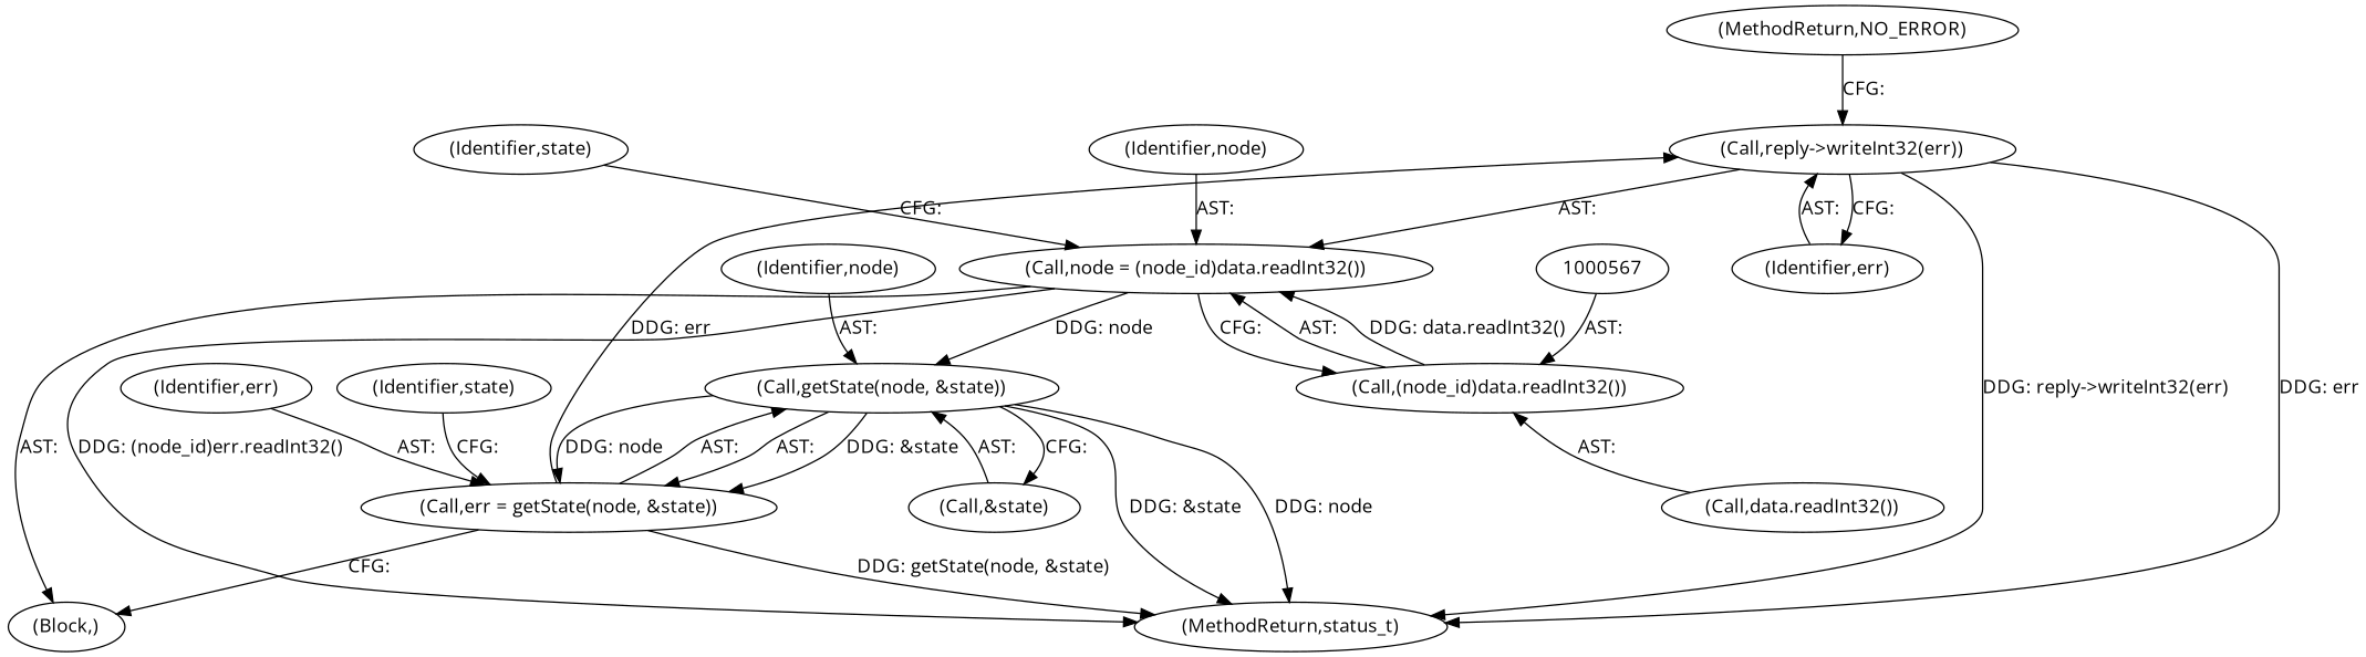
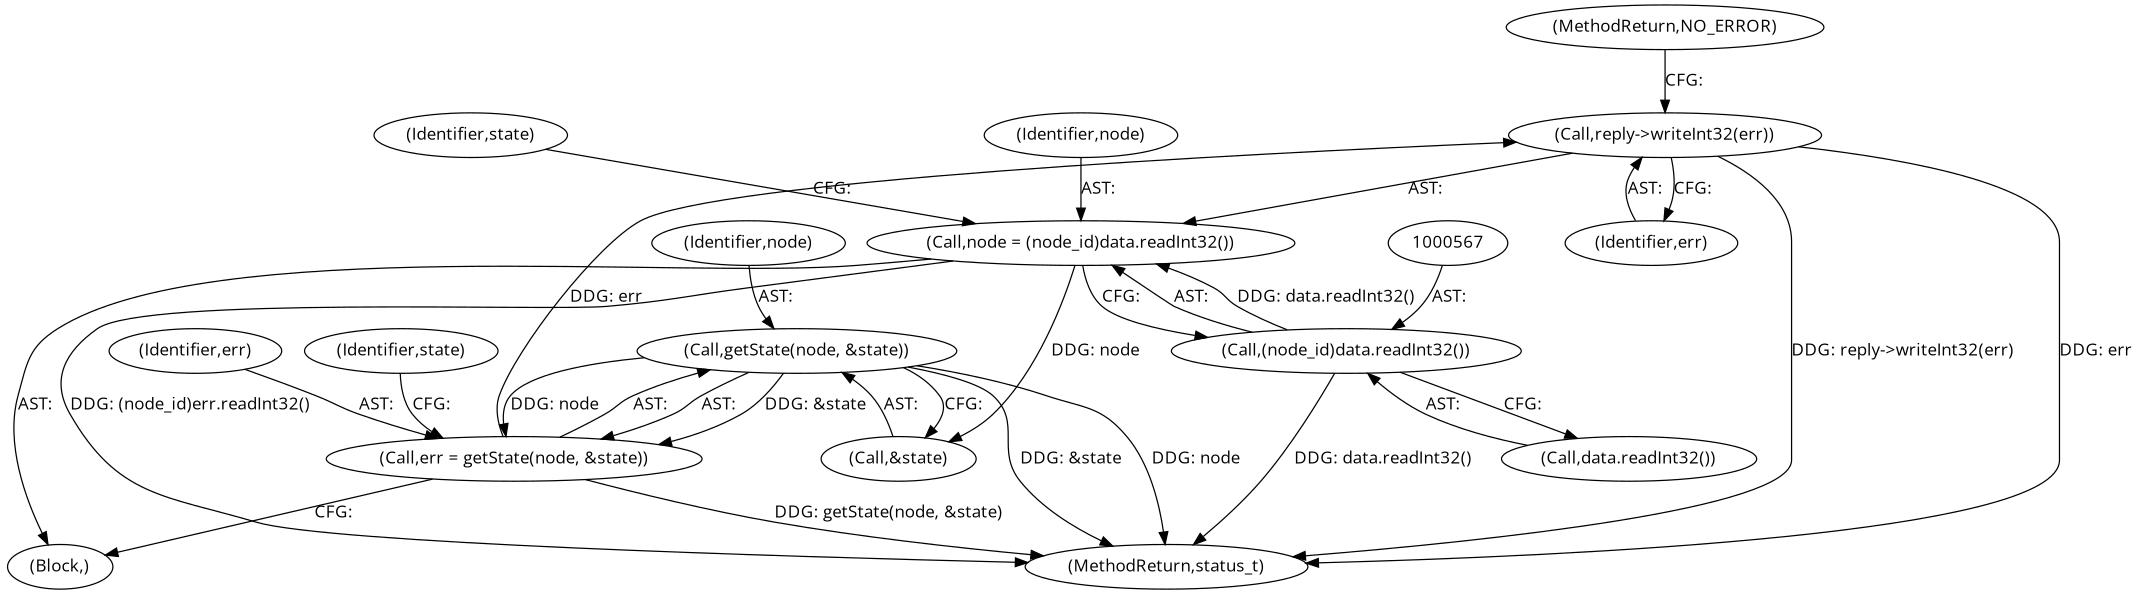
  digraph {
    fontname="Open Sans"
    node [fontname="Open Sans"]
    edge [fontname="Open Sans"]
    n1 [label="(Call,reply->writeInt32(err))"]
    n2 [label="(MethodReturn,status_t)"]
    n3 [label="(Identifier,err)"]
    n4 [label="(Call,node = (node_id)data.readInt32())"]
    n5 [label="(Block,)"]
    n6 [label="(Call,err = getState(node, &state))"]
    n7 [label="(Call,getState(node, &state))"]
    n8 [label="(Call,&state)"]
    n9 [label="(Call,(node_id)data.readInt32())"]
    n10 [label="(Call,data.readInt32())"]
    n11 [label="(Identifier,state)"]
    n12 [label="(Identifier,err)"]
    n13 [label="(Identifier,state)"]
    n14 [label="(MethodReturn,NO_ERROR)"]
    n15 [label="(Identifier,node)"]
    n16 [label="(Identifier,node)"]
    1000567
    n1 -> n2 [label="DDG: err"]
    n1 -> n2 [label="DDG: reply->writeInt32(err)"]
    n1 -> n3 [label="CFG: "]
    n1 -> n4 [label="AST: "]
    n3 -> n1 [label="AST: "]
    n4 -> n2 [label="DDG: (node_id)err.readInt32()"]
    n4 -> n5 [label="AST: "]
-   n4 -> n7 [label="DDG: node"]
+   n4 -> n8 [label="DDG: node"]
    n4 -> n9 [label="CFG: "]
    n6 -> n1 [label="DDG: err"]
    n6 -> n2 [label="DDG: getState(node, &state)"]
    n6 -> n5 [label="CFG: "]
    n6 -> n7 [label="AST: "]
    n7 -> n2 [label="DDG: node"]
    n7 -> n2 [label="DDG: &state"]
    n7 -> n6 [label="AST: "]
    n7 -> n6 [label="DDG: node"]
    n7 -> n6 [label="DDG: &state"]
    n7 -> n8 [label="CFG: "]
    n8 -> n7 [label="AST: "]
+   n9 -> n2 [label="DDG: data.readInt32()"]
    n9 -> n4 [label="AST: "]
    n9 -> n4 [label="DDG: data.readInt32()"]
+   n9 -> n10 [label="CFG: "]
    n10 -> n9 [label="AST: "]
    n11 -> n4 [label="CFG: "]
    n12 -> n6 [label="AST: "]
    n13 -> n6 [label="CFG: "]
    n14 -> n1 [label="CFG: "]
    n15 -> n4 [label="AST: "]
    n16 -> n7 [label="AST: "]
    1000567 -> n9 [label="AST: "]
  }
